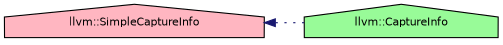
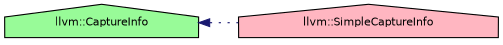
  digraph {
    rankdir=LR
    node [color=black fontname=Helvetica fontsize=10 shape=house style=filled]
    n1 [fillcolor=lightpink fontcolor=black height=0.2 label="llvm::SimpleCaptureInfo" width=0.4]
    n2 [height=0.2 label="llvm::CaptureInfo" width=0.4 fillcolor=palegreen]
-   n1 -> n2 [color=midnightblue dir=back fontname=Helvetica fontsize=10 labelfontname=Helvetica labelfontsize=10 style=dotted]
+   n2 -> n1 [color=midnightblue dir=back fontname=Helvetica fontsize=10 labelfontname=Helvetica labelfontsize=10 style=dotted]
  }
